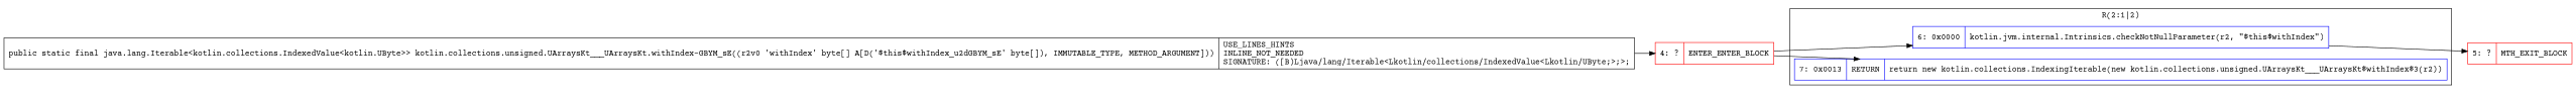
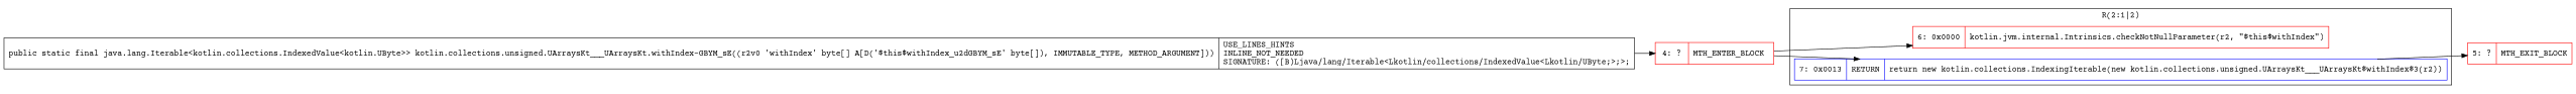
  digraph {
    fontname="Courier Prime"
    rankdir=LR
    node [color=blue fontname="Courier Prime" shape=record]
    edge [fontname="Courier Prime"]
-   n1 [label="{6\:\ 0x0000|kotlin.jvm.internal.Intrinsics.checkNotNullParameter(r2, \"$this$withIndex\")\l}"]
+   n1 [color=red label="{6\:\ 0x0000|kotlin.jvm.internal.Intrinsics.checkNotNullParameter(r2, \"$this$withIndex\")\l}"]
    n2 [label="{7\:\ 0x0013|RETURN\l|return new kotlin.collections.IndexingIterable(new kotlin.collections.unsigned.UArraysKt___UArraysKt$withIndex$3(r2))\l}"]
    n3 [color=red label="{5\:\ ?|MTH_EXIT_BLOCK\l}"]
-   n4 [color=red label="{4\:\ ?|ENTER_ENTER_BLOCK\l}"]
+   n4 [color=red label="{4\:\ ?|MTH_ENTER_BLOCK\l}"]
    n5 [label="{public static final java.lang.Iterable\<kotlin.collections.IndexedValue\<kotlin.UByte\>\> kotlin.collections.unsigned.UArraysKt___UArraysKt.withIndex\-GBYM_sE((r2v0 'withIndex' byte[] A[D('$this$withIndex_u2dGBYM_sE' byte[]), IMMUTABLE_TYPE, METHOD_ARGUMENT]))  | USE_LINES_HINTS\lINLINE_NOT_NEEDED\lSIGNATURE: ([B)Ljava\/lang\/Iterable\<Lkotlin\/collections\/IndexedValue\<Lkotlin\/UByte;\>;\>;\l}" color=""]
    subgraph cluster_1 {
      label="R(2:1|2)"
      n1
      n2
    }
-   n1 -> n3
+   n2 -> n3
    n4 -> n1
    n4 -> n2
    n5 -> n4
  }
